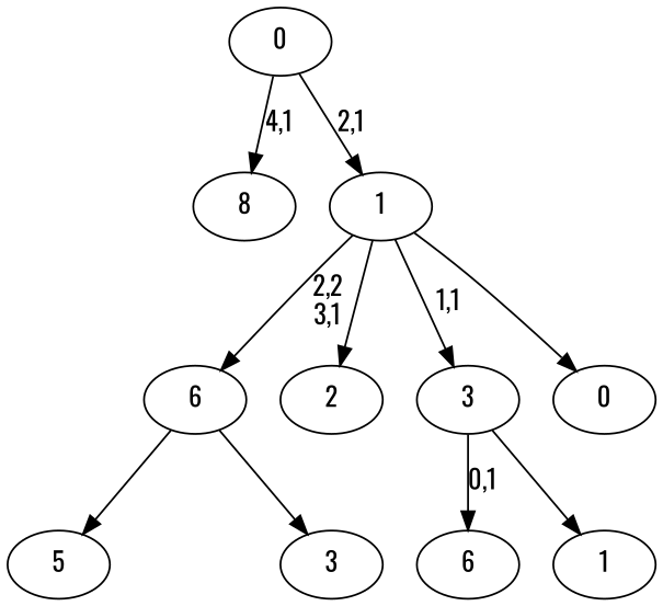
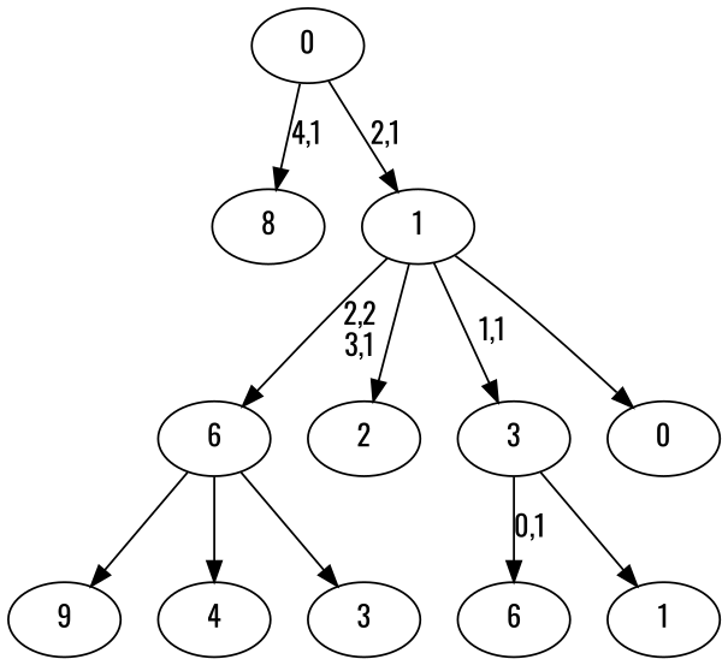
  digraph {
    fontname=Oswald
    node [fontname=Oswald]
    edge [fontname=Oswald]
    n1 [label=8]
    n2 [label=6]
-   n3 [label=5]
+   n3 [label=9]
+   n4 [label=4]
    n5 [label=3]
    6
    n7 [label=2]
    n8 [label=1]
    3
    n10 [label=0]
    1
    0
    6 -> n3
+   6 -> n4
    6 -> n5
    3 -> n2 [label="0,1"]
    3 -> n8
    1 -> 6 [label="2,2\n3,1"]
    1 -> n7
    1 -> 3 [label="1,1"]
    1 -> n10
    0 -> n1 [label="4,1"]
    0 -> 1 [label="2,1"]
  }
